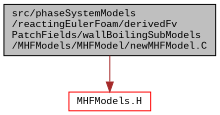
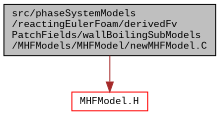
  digraph {
    fontname="Liberation Mono"
    node [fontname="Liberation Mono" fontsize=10 shape=record]
    n1 [color=black fillcolor=grey75 fontcolor=black height=0.2 label="src/phaseSystemModels\l/reactingEulerFoam/derivedFv\lPatchFields/wallBoilingSubModels\l/MHFModels/MHFModel/newMHFModel.C" style=filled width=0.4]
-   n2 [color=red height=0.2 label="MHFModels.H" width=0.4]
+   n2 [color=red height=0.2 label="MHFModel.H" width=0.4]
    n1 -> n2 [color=brown fontname="Liberation Mono" fontsize=10 labelfontname=Helvetica labelfontsize=10 style=solid arrowhead=normal]
  }
